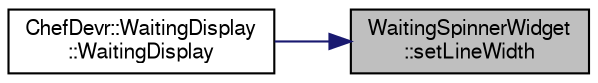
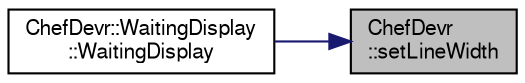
  digraph {
    rankdir=RL
    node [color=black fontname=FreeSans fontsize=10 shape=record style=filled]
-   n1 [fillcolor=grey75 fontcolor=black height=0.2 label="WaitingSpinnerWidget\l::setLineWidth" width=0.4]
+   n1 [fillcolor=grey75 fontcolor=black height=0.2 label="ChefDevr\l::setLineWidth" width=0.4]
    n2 [fillcolor=white height=0.2 label="ChefDevr::WaitingDisplay\l::WaitingDisplay" width=0.4]
    n1 -> n2 [color=midnightblue dir=back fontname=FreeSans fontsize=10 labelfontname=FreeSans labelfontsize=10 style=solid]
  }
